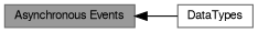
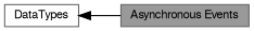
  digraph {
    rankdir=LR
    node [fontname=FreeSans fontsize=10 shape=box style=filled]
    n1 [color=gray40 fillcolor=grey60 fontcolor=black height=0.2 label="Asynchronous Events" width=0.4]
    n2 [color=grey40 fillcolor=white height=0.2 label=DataTypes width=0.4]
-   n1 -> n2 [dir=back fontname=FreeSans fontsize=10 labelfontname=FreeSans labelfontsize=10 shape=plaintext style=solid]
+   n2 -> n1 [dir=back fontname=FreeSans fontsize=10 labelfontname=FreeSans labelfontsize=10 shape=plaintext style=solid]
  }
